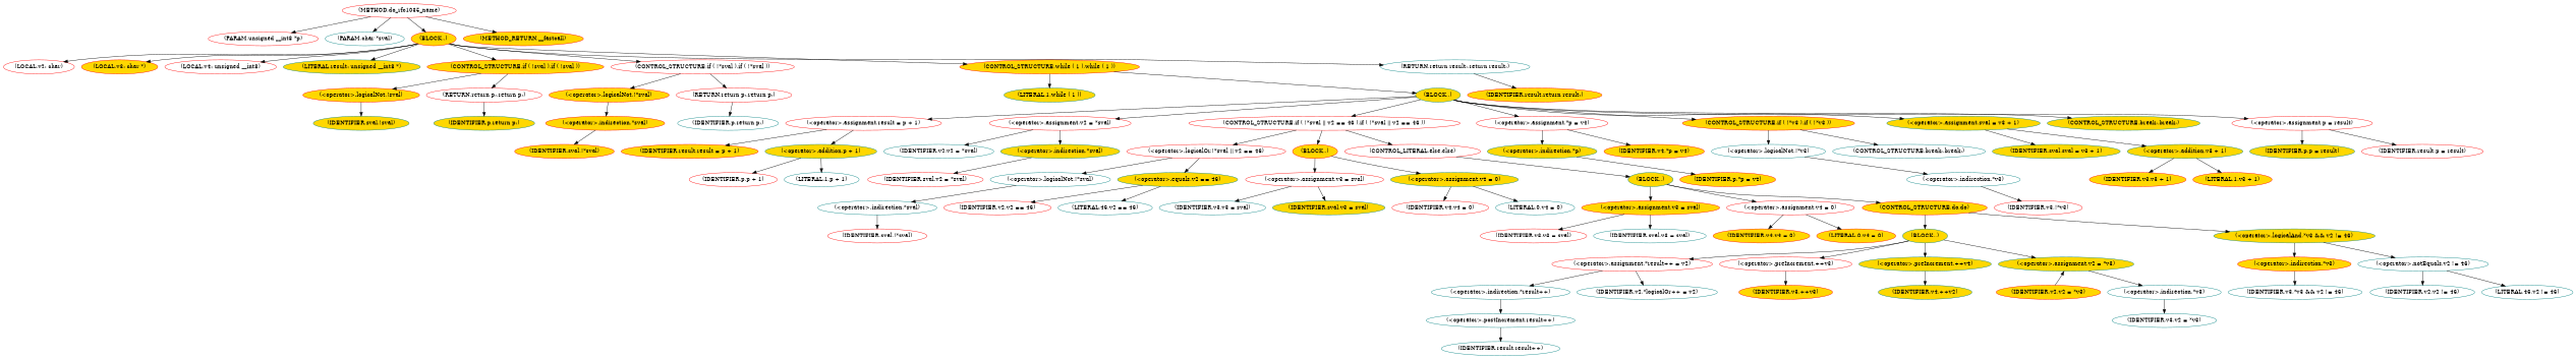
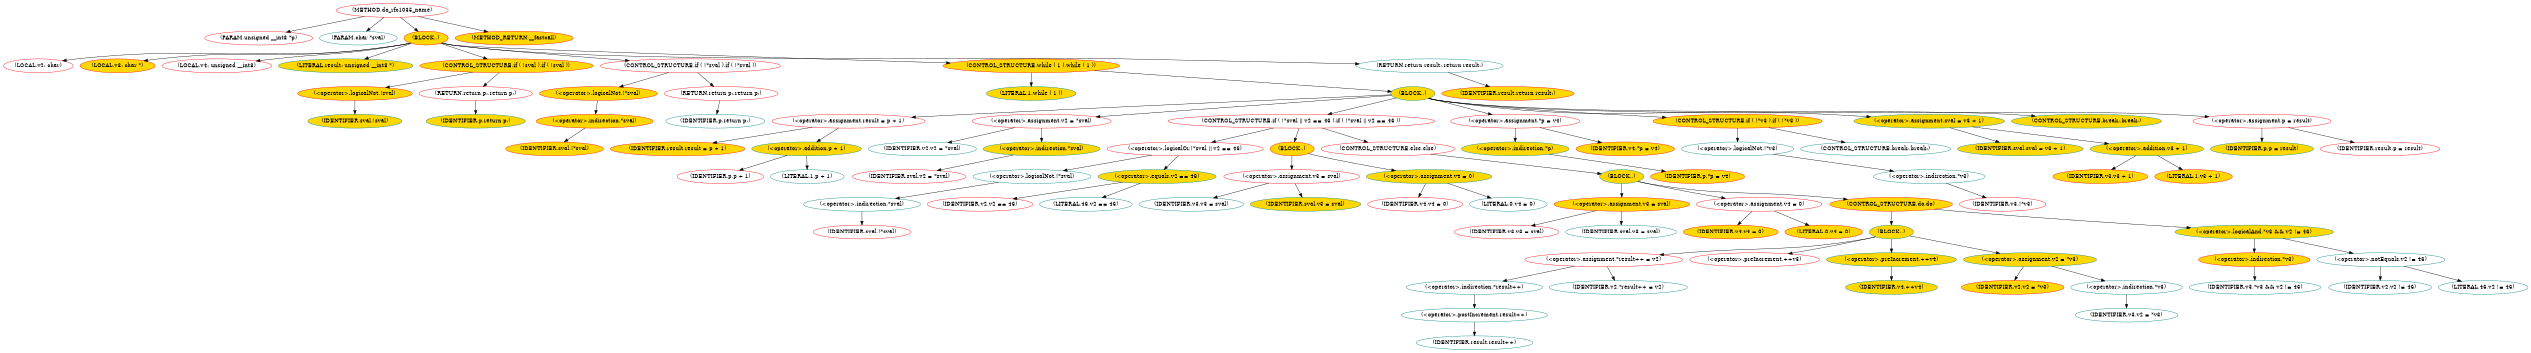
  digraph {
    node [color=red fillcolor=white style=filled]
    n1 [label="(METHOD,do_rfc1035_name)"]
    n2 [label="(PARAM,unsigned __int8 *p)"]
    n3 [color=teal label="(PARAM,char *sval)"]
    n4 [fillcolor=gold label="(BLOCK,,)"]
    n5 [fillcolor=gold label="(METHOD_RETURN,__fastcall)"]
    n6 [label="(LOCAL,v2: char)"]
    n7 [fillcolor=gold label="(LOCAL,v3: char *)"]
    n8 [label="(LOCAL,v4: unsigned __int8)"]
    n9 [color=teal fillcolor=gold label="(LITERAL,result: unsigned __int8 *)"]
    n10 [fillcolor=gold label="(CONTROL_STRUCTURE,if ( !sval ),if ( !sval ))"]
    n11 [label="(CONTROL_STRUCTURE,if ( !*sval ),if ( !*sval ))"]
    n12 [fillcolor=gold label="(CONTROL_STRUCTURE,while ( 1 ),while ( 1 ))"]
    n13 [color=teal label="(RETURN,return result;,return result;)"]
    n14 [fillcolor=gold label="(<operator>.logicalNot,!sval)"]
    n15 [label="(RETURN,return p;,return p;)"]
    n16 [fillcolor=gold label="(<operator>.logicalNot,!*sval)"]
    n17 [label="(RETURN,return p;,return p;)"]
    n18 [color=teal fillcolor=gold label="(LITERAL,1,while ( 1 ))"]
    n19 [color=teal fillcolor=gold label="(BLOCK,,)"]
    n20 [fillcolor=gold label="(IDENTIFIER,result,return result;)"]
    n21 [color=teal fillcolor=gold label="(IDENTIFIER,sval,!sval)"]
    n22 [color=teal fillcolor=gold label="(IDENTIFIER,p,return p;)"]
    n23 [fillcolor=gold label="(<operator>.indirection,*sval)"]
    n24 [color=teal label="(IDENTIFIER,p,return p;)"]
    n25 [fillcolor=gold label="(IDENTIFIER,sval,!*sval)"]
    n26 [label="(<operator>.assignment,result = p + 1)"]
    n27 [label="(<operator>.assignment,v2 = *sval)"]
    n28 [label="(CONTROL_STRUCTURE,if ( !*sval || v2 == 46 ),if ( !*sval || v2 == 46 ))"]
    n29 [label="(<operator>.assignment,*p = v4)"]
    n30 [fillcolor=gold label="(CONTROL_STRUCTURE,if ( !*v3 ),if ( !*v3 ))"]
    n31 [color=teal fillcolor=gold label="(<operator>.assignment,sval = v3 + 1)"]
    n32 [color=teal fillcolor=gold label="(CONTROL_STRUCTURE,break;,break;)"]
    n33 [label="(<operator>.assignment,p = result)"]
    n34 [fillcolor=gold label="(IDENTIFIER,result,result = p + 1)"]
    n35 [color=teal fillcolor=gold label="(<operator>.addition,p + 1)"]
    n36 [color=teal label="(IDENTIFIER,v2,v2 = *sval)"]
    n37 [color=teal fillcolor=gold label="(<operator>.indirection,*sval)"]
    n38 [label="(<operator>.logicalOr,!*sval || v2 == 46)"]
    n39 [fillcolor=gold label="(BLOCK,,)"]
-   n40 [label="(CONTROL_LITERAL,else,else)"]
+   n40 [label="(CONTROL_STRUCTURE,else,else)"]
    n41 [color=teal fillcolor=gold label="(<operator>.indirection,*p)"]
    n42 [fillcolor=gold label="(IDENTIFIER,v4,*p = v4)"]
    n43 [color=teal label="(<operator>.logicalNot,!*v3)"]
    n44 [color=teal label="(CONTROL_STRUCTURE,break;,break;)"]
    n45 [color=teal fillcolor=gold label="(IDENTIFIER,sval,sval = v3 + 1)"]
    n46 [color=teal fillcolor=gold label="(<operator>.addition,v3 + 1)"]
    n47 [color=teal fillcolor=gold label="(IDENTIFIER,p,p = result)"]
    n48 [label="(IDENTIFIER,result,p = result)"]
    n49 [label="(IDENTIFIER,p,p + 1)"]
    n50 [color=teal label="(LITERAL,1,p + 1)"]
    n51 [label="(IDENTIFIER,sval,v2 = *sval)"]
    n52 [color=teal label="(<operator>.logicalNot,!*sval)"]
    n53 [color=teal fillcolor=gold label="(<operator>.equals,v2 == 46)"]
    n54 [label="(<operator>.assignment,v3 = sval)"]
    n55 [color=teal fillcolor=gold label="(<operator>.assignment,v4 = 0)"]
    n56 [color=teal fillcolor=gold label="(BLOCK,,)"]
    n57 [color=teal label="(<operator>.indirection,*sval)"]
    n58 [label="(IDENTIFIER,v2,v2 == 46)"]
    n59 [color=teal label="(LITERAL,46,v2 == 46)"]
    n60 [label="(IDENTIFIER,sval,!*sval)"]
    n61 [color=teal label="(IDENTIFIER,v3,v3 = sval)"]
    n62 [color=teal fillcolor=gold label="(IDENTIFIER,sval,v3 = sval)"]
    n63 [label="(IDENTIFIER,v4,v4 = 0)"]
    n64 [color=teal label="(LITERAL,0,v4 = 0)"]
    n65 [fillcolor=gold label="(<operator>.assignment,v3 = sval)"]
    n66 [label="(<operator>.assignment,v4 = 0)"]
    n67 [fillcolor=gold label="(CONTROL_STRUCTURE,do,do)"]
    n68 [label="(IDENTIFIER,v3,v3 = sval)"]
    n69 [color=teal label="(IDENTIFIER,sval,v3 = sval)"]
    n70 [fillcolor=gold label="(IDENTIFIER,v4,v4 = 0)"]
    n71 [fillcolor=gold label="(LITERAL,0,v4 = 0)"]
    n72 [color=teal fillcolor=gold label="(BLOCK,,)"]
    n73 [color=teal fillcolor=gold label="(<operator>.logicalAnd,*v3 && v2 != 46)"]
    n74 [label="(<operator>.assignment,*result++ = v2)"]
    n75 [label="(<operator>.preIncrement,++v3)"]
    n76 [color=teal fillcolor=gold label="(<operator>.preIncrement,++v4)"]
    n77 [color=teal fillcolor=gold label="(<operator>.assignment,v2 = *v3)"]
    n78 [fillcolor=gold label="(<operator>.indirection,*v3)"]
    n79 [color=teal label="(<operator>.notEquals,v2 != 46)"]
    n80 [color=teal label="(<operator>.indirection,*result++)"]
-   n81 [color=teal label="(IDENTIFIER,v2,*logicalOr++ = v2)"]
-   n82 [fillcolor=gold label="(IDENTIFIER,v3,++v3)"]
-   n83 [color=teal fillcolor=gold label="(IDENTIFIER,v4,++v2)"]
+   n81 [color=teal label="(IDENTIFIER,v2,*result++ = v2)"]
+   n83 [color=teal fillcolor=gold label="(IDENTIFIER,v4,++v4)"]
    n84 [fillcolor=gold label="(IDENTIFIER,v2,v2 = *v3)"]
    n85 [color=teal label="(<operator>.indirection,*v3)"]
    n86 [color=teal label="(<operator>.postIncrement,result++)"]
    n87 [color=teal label="(IDENTIFIER,result,result++)"]
    n88 [color=teal label="(IDENTIFIER,v3,v2 = *v3)"]
    n89 [color=teal label="(IDENTIFIER,v3,*v3 && v2 != 46)"]
    n90 [color=teal label="(IDENTIFIER,v2,v2 != 46)"]
    n91 [color=teal label="(LITERAL,46,v2 != 46)"]
    n92 [fillcolor=gold label="(IDENTIFIER,p,*p = v4)"]
    n93 [color=teal label="(<operator>.indirection,*v3)"]
    n94 [label="(IDENTIFIER,v3,!*v3)"]
    n95 [fillcolor=gold label="(IDENTIFIER,v3,v3 + 1)"]
    n96 [fillcolor=gold label="(LITERAL,1,v3 + 1)"]
    n1 -> n2
    n1 -> n3
    n1 -> n4
    n1 -> n5
    n4 -> n6
    n4 -> n7
    n4 -> n8
    n4 -> n9
    n4 -> n10
    n4 -> n11
    n4 -> n12
    n4 -> n13
    n10 -> n14
    n10 -> n15
    n11 -> n16
    n11 -> n17
    n12 -> n18
    n12 -> n19
    n13 -> n20
    n14 -> n21
    n15 -> n22
    n16 -> n23
    n17 -> n24
    n19 -> n26
    n19 -> n27
    n19 -> n28
    n19 -> n29
    n19 -> n30
    n19 -> n31
    n19 -> n32
    n19 -> n33
    n23 -> n25
    n26 -> n34
    n26 -> n35
    n27 -> n36
    n27 -> n37
    n28 -> n38
    n28 -> n39
    n28 -> n40
    n29 -> n41
    n29 -> n42
    n30 -> n43
    n30 -> n44
    n31 -> n45
    n31 -> n46
    n33 -> n47
    n33 -> n48
    n35 -> n49
    n35 -> n50
    n37 -> n51
    n38 -> n52
    n38 -> n53
    n39 -> n54
    n39 -> n55
    n40 -> n56
    n41 -> n92
    n43 -> n93
    n46 -> n95
    n46 -> n96
    n52 -> n57
    n53 -> n58
    n53 -> n59
    n54 -> n61
    n54 -> n62
    n55 -> n63
    n55 -> n64
    n56 -> n65
    n56 -> n66
    n56 -> n67
    n57 -> n60
    n65 -> n68
    n65 -> n69
    n66 -> n70
    n66 -> n71
    n67 -> n72
    n67 -> n73
    n72 -> n74
    n72 -> n75
    n72 -> n76
    n72 -> n77
    n73 -> n78
    n73 -> n79
    n74 -> n80
    n74 -> n81
-   n75 -> n82
    n76 -> n83
-   n84 -> n77
+   n77 -> n84
    n77 -> n85
    n78 -> n89
    n79 -> n90
    n79 -> n91
    n80 -> n86
    n85 -> n88
    n86 -> n87
    n93 -> n94
  }
